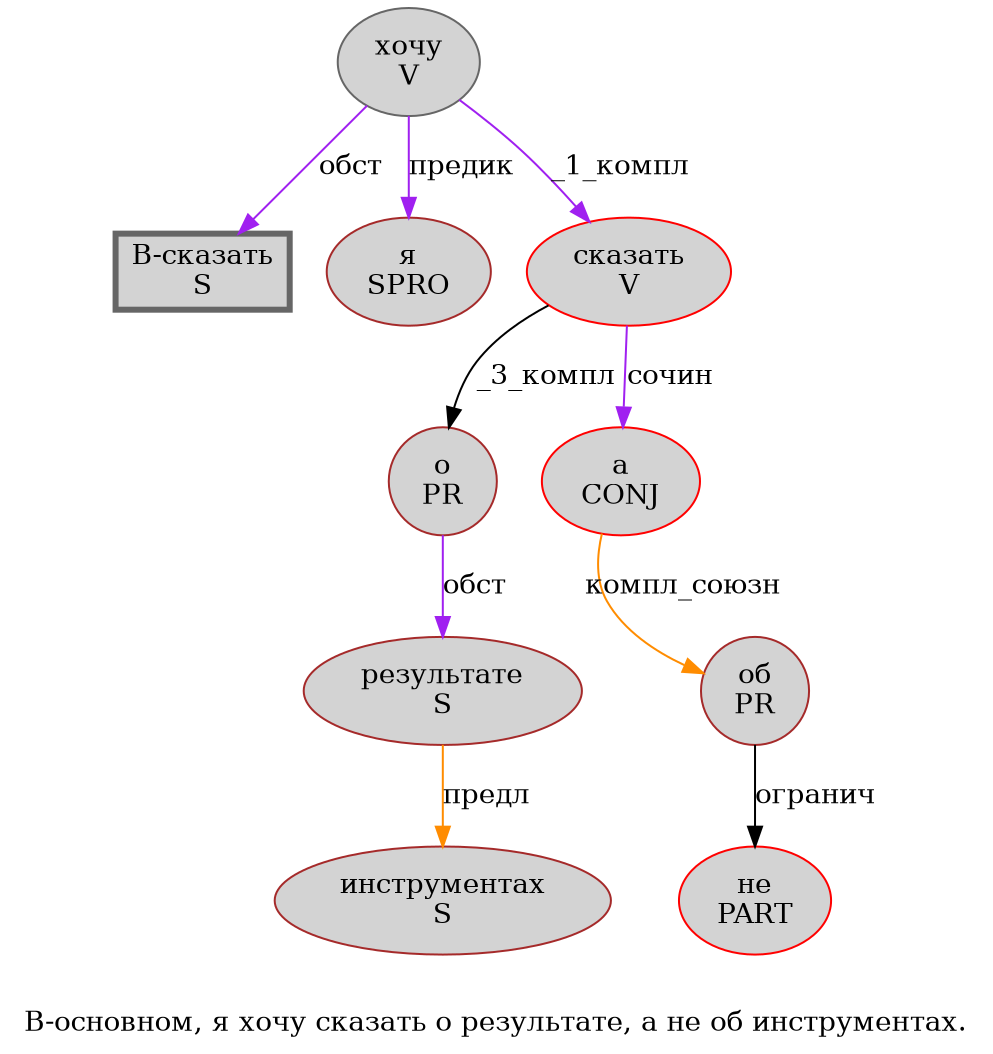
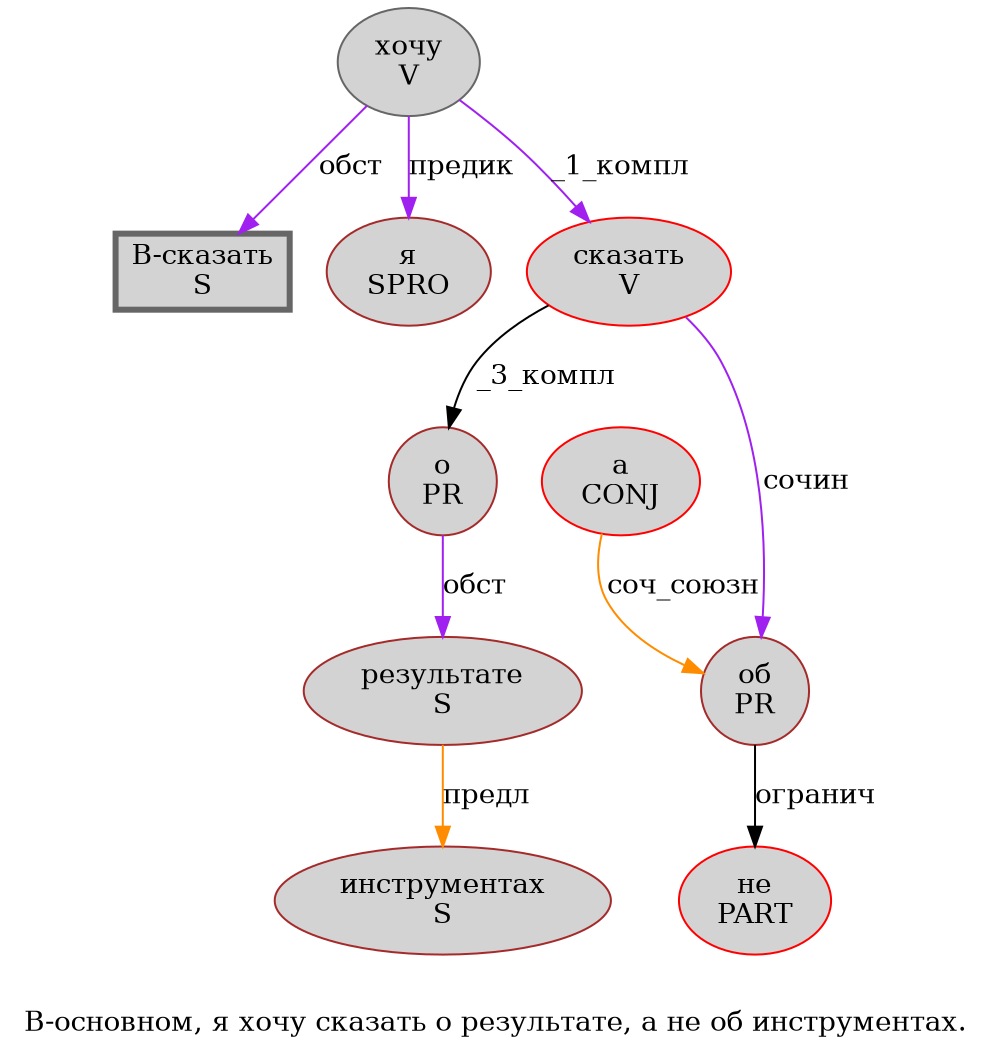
  digraph {
    label="В-основном, я хочу сказать о результате, а не об инструментах."
    node [color=brown fillcolor=lightgray penwidth=1 shape=ellipse style=filled]
    edge [color=purple]
    n1 [color=gray40 label="В-сказать\nS" penwidth=3 shape=box]
    n2 [label="я\nSPRO"]
    n3 [color=gray40 label="хочу\nV"]
    n4 [color=red label="сказать\nV"]
    n5 [label="о\nPR"]
    n6 [color=red label="а\nCONJ"]
    n7 [label="результате\nS"]
    n8 [label="об\nPR"]
    n9 [label="инструментах\nS"]
    n10 [color=red label="не\nPART"]
    n3 -> n1 [label="обст"]
    n3 -> n2 [label="предик"]
    n3 -> n4 [label="_1_компл"]
    n4 -> n5 [color=black label="_3_компл"]
-   n4 -> n6 [label="сочин"]
+   n4 -> n8 [label="сочин"]
    n5 -> n7 [label="обст"]
-   n6 -> n8 [color=darkorange label="компл_союзн"]
+   n6 -> n8 [color=darkorange label="соч_союзн"]
    n7 -> n9 [color=darkorange label="предл"]
    n8 -> n10 [color=black label="огранич"]
  }
